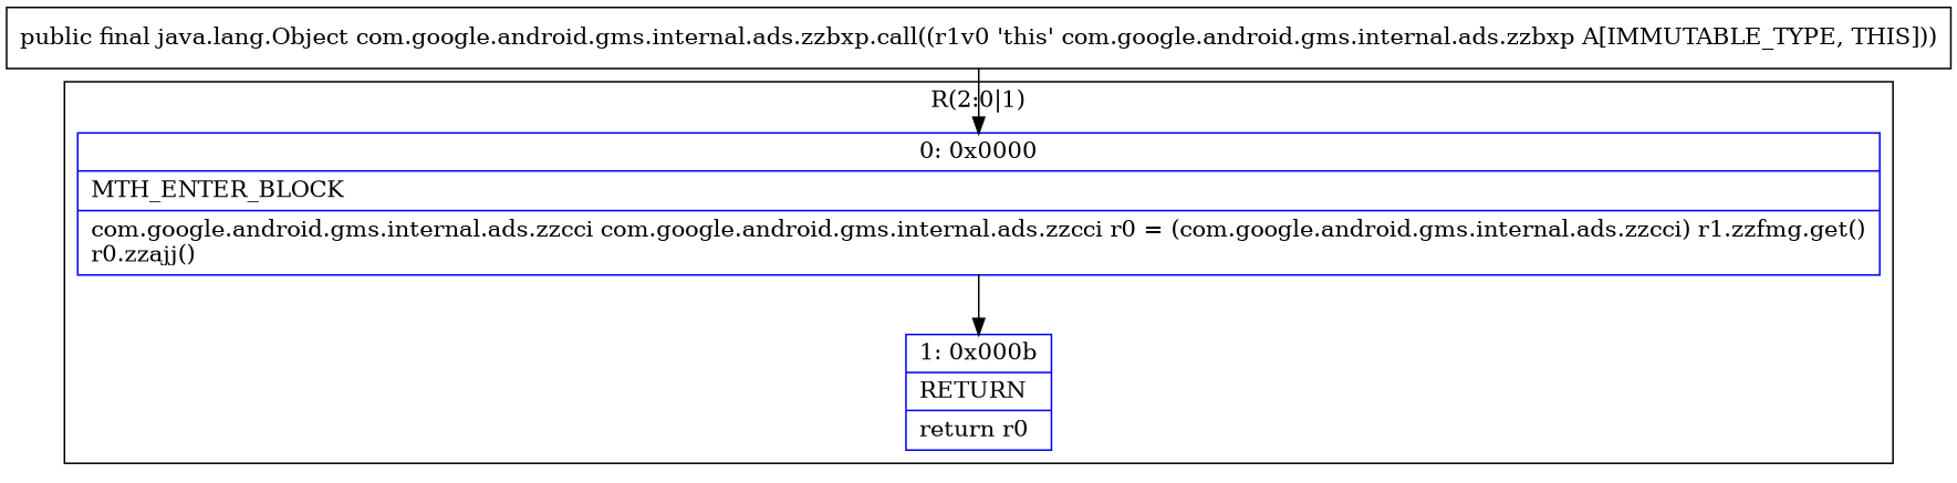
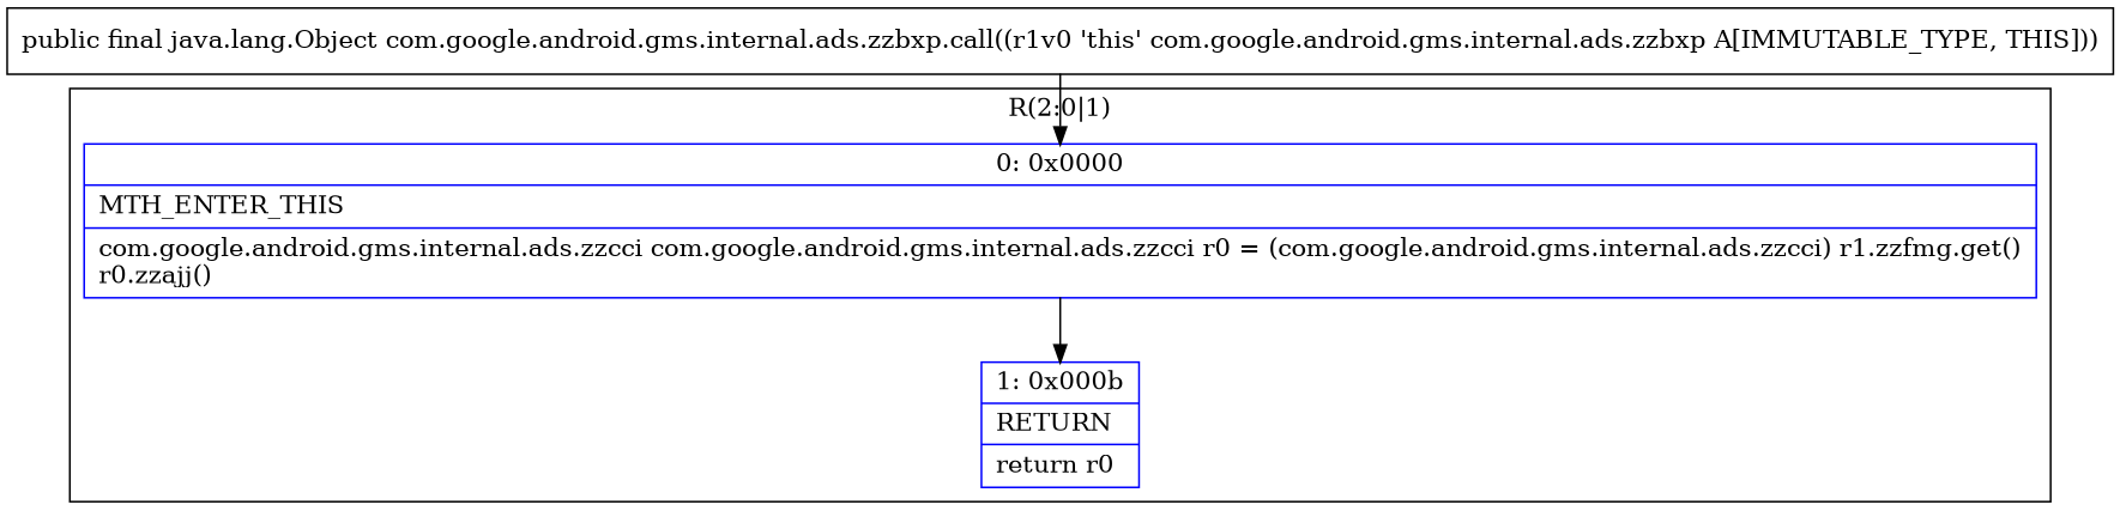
  digraph {
    node [color=blue shape=record]
-   n1 [label="{0\:\ 0x0000|MTH_ENTER_BLOCK\l|com.google.android.gms.internal.ads.zzcci com.google.android.gms.internal.ads.zzcci r0 = (com.google.android.gms.internal.ads.zzcci) r1.zzfmg.get()\lr0.zzajj()\l}"]
+   n1 [label="{0\:\ 0x0000|MTH_ENTER_THIS\l|com.google.android.gms.internal.ads.zzcci com.google.android.gms.internal.ads.zzcci r0 = (com.google.android.gms.internal.ads.zzcci) r1.zzfmg.get()\lr0.zzajj()\l}"]
    n2 [label="{1\:\ 0x000b|RETURN\l|return r0\l}"]
    n3 [label="{public final java.lang.Object com.google.android.gms.internal.ads.zzbxp.call((r1v0 'this' com.google.android.gms.internal.ads.zzbxp A[IMMUTABLE_TYPE, THIS])) }" color=""]
    subgraph cluster_1 {
      label="R(2:0|1)"
      n1
      n2
    }
    n1 -> n2
    n3 -> n1
  }
